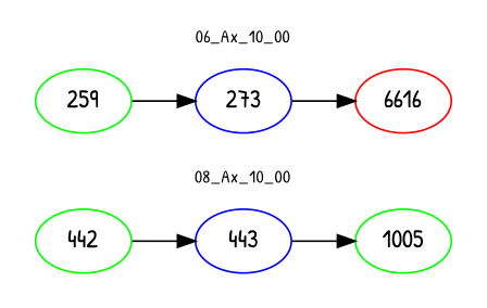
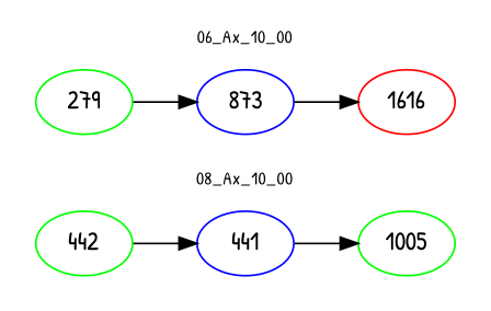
  digraph {
    fontname="Patrick Hand"
    rankdir=LR
    node [color=green fontname="Patrick Hand"]
    edge [color=black fontname="Patrick Hand"]
    n1 [label=442]
-   n2 [color=blue label=443]
+   n2 [color=blue label=441]
    n3 [label=1005]
-   n4 [label=259]
-   n5 [color=blue label=273]
-   n6 [color=red label=6616]
+   n4 [label=279]
+   n5 [color=blue label=873]
+   n6 [color=red label=1616]
    subgraph cluster_1 {
      color=white
      fontsize=10
      label="08_Ax_10_00"
      n1
      n2
      n3
    }
    subgraph cluster_2 {
      color=white
      fontsize=10
      label="06_Ax_10_00"
      n4
      n5
      n6
    }
    n1 -> n2
    n2 -> n3
    n4 -> n5
    n5 -> n6
  }
